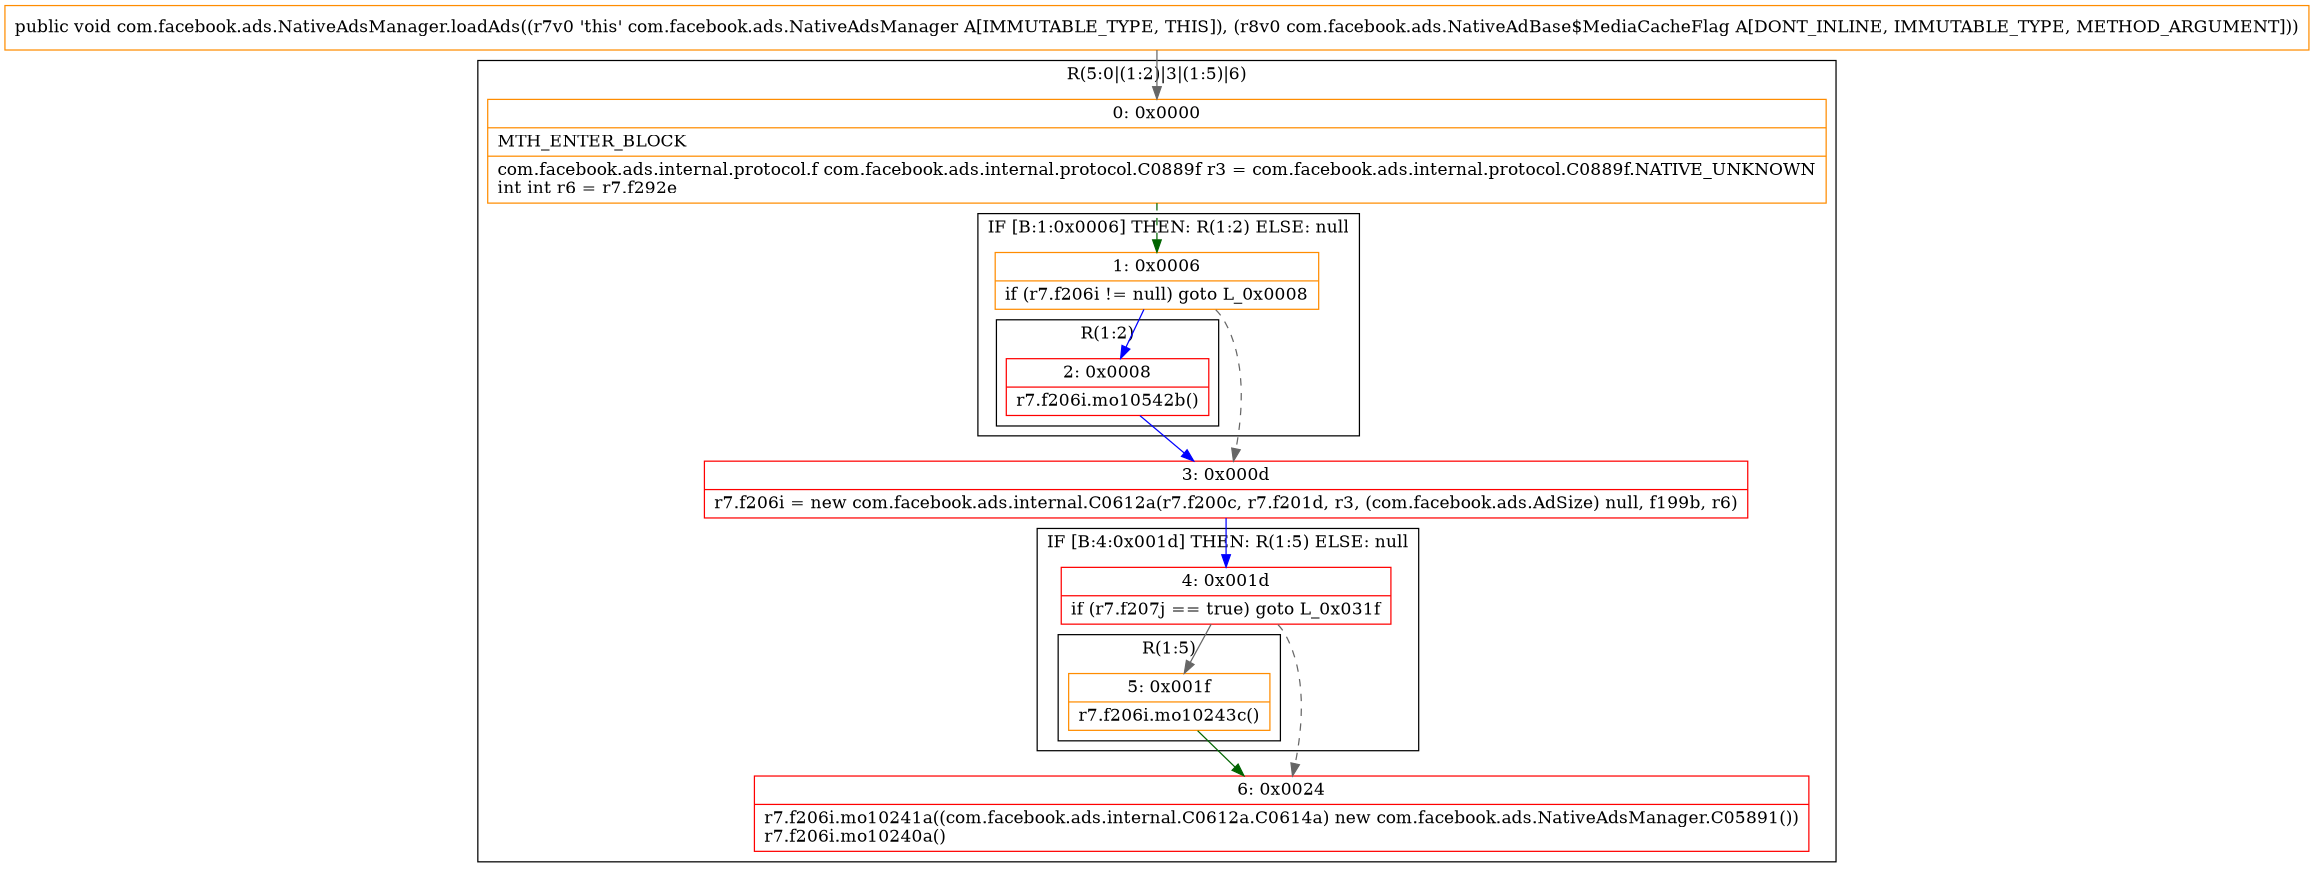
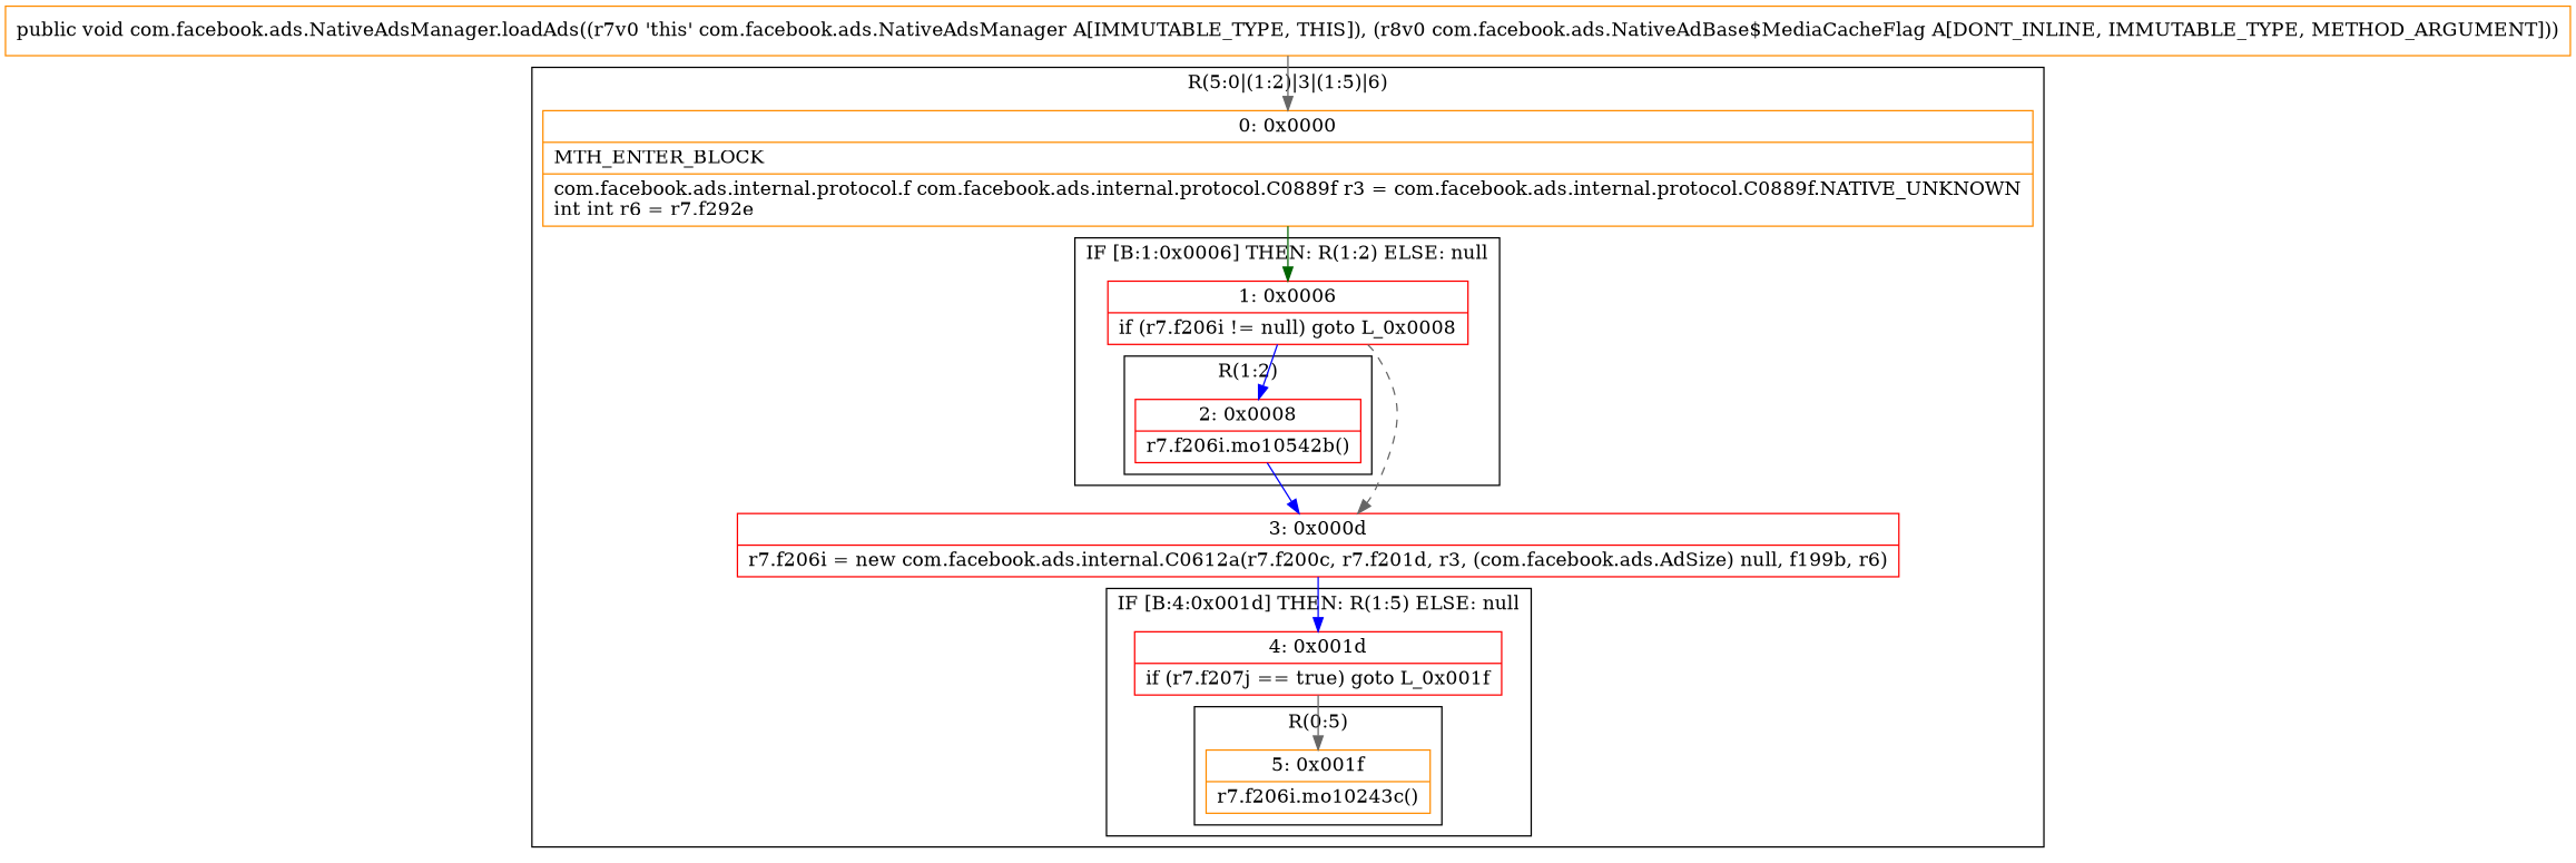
  digraph {
    node [color=red shape=record]
    edge [color=gray40]
    n1 [label="{2\:\ 0x0008|r7.f206i.mo10542b()\l}"]
-   n2 [color=darkorange label="{1\:\ 0x0006|if (r7.f206i != null) goto L_0x0008\l}"]
+   n2 [label="{1\:\ 0x0006|if (r7.f206i != null) goto L_0x0008\l}"]
    n3 [color=darkorange label="{5\:\ 0x001f|r7.f206i.mo10243c()\l}"]
-   n4 [label="{4\:\ 0x001d|if (r7.f207j == true) goto L_0x031f\l}"]
+   n4 [label="{4\:\ 0x001d|if (r7.f207j == true) goto L_0x001f\l}"]
    n5 [color=darkorange label="{0\:\ 0x0000|MTH_ENTER_BLOCK\l|com.facebook.ads.internal.protocol.f com.facebook.ads.internal.protocol.C0889f r3 = com.facebook.ads.internal.protocol.C0889f.NATIVE_UNKNOWN\lint int r6 = r7.f292e\l}"]
    n6 [label="{3\:\ 0x000d|r7.f206i = new com.facebook.ads.internal.C0612a(r7.f200c, r7.f201d, r3, (com.facebook.ads.AdSize) null, f199b, r6)\l}"]
-   n7 [label="{6\:\ 0x0024|r7.f206i.mo10241a((com.facebook.ads.internal.C0612a.C0614a) new com.facebook.ads.NativeAdsManager.C05891())\lr7.f206i.mo10240a()\l}"]
    n8 [color=darkorange label="{public void com.facebook.ads.NativeAdsManager.loadAds((r7v0 'this' com.facebook.ads.NativeAdsManager A[IMMUTABLE_TYPE, THIS]), (r8v0 com.facebook.ads.NativeAdBase$MediaCacheFlag A[DONT_INLINE, IMMUTABLE_TYPE, METHOD_ARGUMENT])) }"]
    subgraph cluster_1 {
      label="R(5:0|(1:2)|3|(1:5)|6)"
      n5
      n6
-     n7
      subgraph cluster_2 {
        label="IF [B:1:0x0006] THEN: R(1:2) ELSE: null"
        n2
        subgraph cluster_3 {
          label="R(1:2)"
          n1
        }
      }
      subgraph cluster_4 {
        label="IF [B:4:0x001d] THEN: R(1:5) ELSE: null"
        n4
        subgraph cluster_5 {
-         label="R(1:5)"
+         label="R(0:5)"
          n3
        }
      }
    }
    n1 -> n6 [color=blue]
    n2 -> n1 [color=blue]
    n2 -> n6 [style=dashed]
-   n3 -> n7 [color=darkgreen]
    n4 -> n3
-   n4 -> n7 [style=dashed]
-   n5 -> n2 [color=darkgreen style=dashed]
+   n5 -> n2 [color=darkgreen]
    n6 -> n4 [color=blue]
    n8 -> n5
  }
